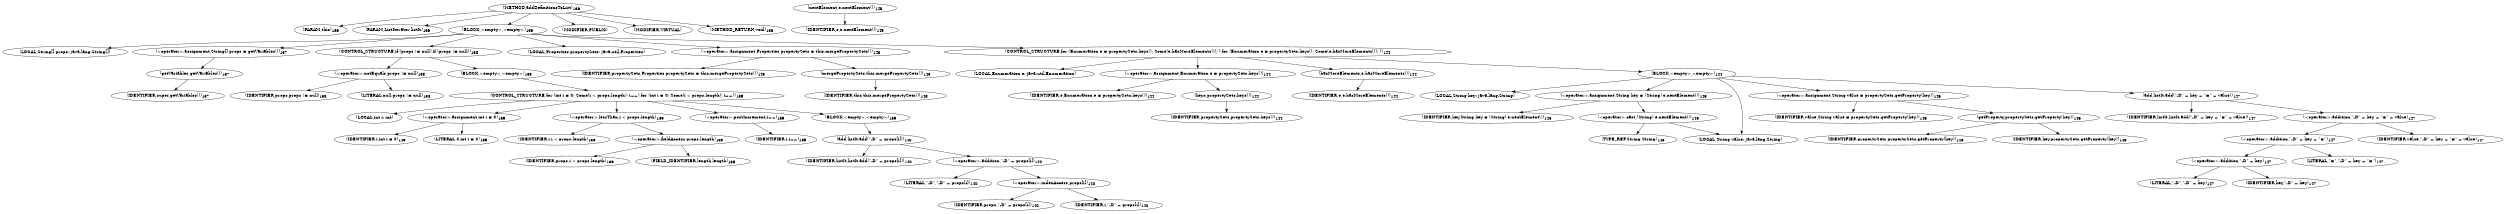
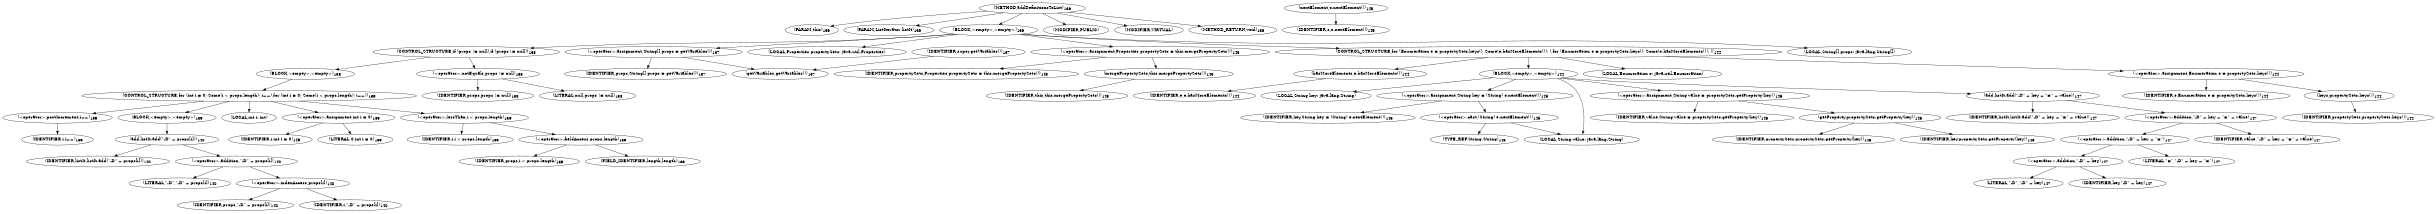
  digraph {
    n1 [label=<(METHOD,addDefinitionsToList)<SUB>136</SUB>>]
    n2 [label=<(PARAM,this)<SUB>136</SUB>>]
    n3 [label=<(PARAM,ListIterator listIt)<SUB>136</SUB>>]
    n4 [label=<(BLOCK,&lt;empty&gt;,&lt;empty&gt;)<SUB>136</SUB>>]
    n5 [label=<(MODIFIER,PUBLIC)>]
    n6 [label=<(MODIFIER,VIRTUAL)>]
    n7 [label=<(METHOD_RETURN,void)<SUB>136</SUB>>]
    n8 [label=<(LOCAL,String[] props: java.lang.String[])>]
    n9 [label=<(&lt;operator&gt;.assignment,String[] props = getVariables())<SUB>137</SUB>>]
    n10 [label=<(CONTROL_STRUCTURE,if (props != null),if (props != null))<SUB>138</SUB>>]
    n11 [label=<(LOCAL,Properties propertySets: java.util.Properties)>]
    n12 [label=<(&lt;operator&gt;.assignment,Properties propertySets = this.mergePropertySets())<SUB>143</SUB>>]
    n13 [label=<(CONTROL_STRUCTURE,for (Enumeration e = propertySets.keys(); Some(e.hasMoreElements()); ),for (Enumeration e = propertySets.keys(); Some(e.hasMoreElements()); ))<SUB>144</SUB>>]
+   n14 [label=<(IDENTIFIER,props,String[] props = getVariables())<SUB>137</SUB>>]
    n15 [label=<(getVariables,getVariables())<SUB>137</SUB>>]
    n16 [label=<(&lt;operator&gt;.notEquals,props != null)<SUB>138</SUB>>]
    n17 [label=<(BLOCK,&lt;empty&gt;,&lt;empty&gt;)<SUB>138</SUB>>]
    n18 [label=<(IDENTIFIER,propertySets,Properties propertySets = this.mergePropertySets())<SUB>143</SUB>>]
    n19 [label=<(mergePropertySets,this.mergePropertySets())<SUB>143</SUB>>]
    n20 [label=<(LOCAL,Enumeration e: java.util.Enumeration)>]
    n21 [label=<(&lt;operator&gt;.assignment,Enumeration e = propertySets.keys())<SUB>144</SUB>>]
    n22 [label=<(hasMoreElements,e.hasMoreElements())<SUB>144</SUB>>]
    n23 [label=<(BLOCK,&lt;empty&gt;,&lt;empty&gt;)<SUB>144</SUB>>]
    n24 [label=<(IDENTIFIER,super,getVariables())<SUB>137</SUB>>]
    n25 [label=<(IDENTIFIER,props,props != null)<SUB>138</SUB>>]
    n26 [label=<(LITERAL,null,props != null)<SUB>138</SUB>>]
    n27 [label=<(CONTROL_STRUCTURE,for (int i = 0; Some(i &lt; props.length); i++),for (int i = 0; Some(i &lt; props.length); i++))<SUB>139</SUB>>]
    n28 [label=<(LOCAL,int i: int)>]
    n29 [label=<(&lt;operator&gt;.assignment,int i = 0)<SUB>139</SUB>>]
    n30 [label=<(&lt;operator&gt;.lessThan,i &lt; props.length)<SUB>139</SUB>>]
    n31 [label=<(&lt;operator&gt;.postIncrement,i++)<SUB>139</SUB>>]
    n32 [label=<(BLOCK,&lt;empty&gt;,&lt;empty&gt;)<SUB>139</SUB>>]
    n33 [label=<(IDENTIFIER,i,int i = 0)<SUB>149</SUB>>]
    n34 [label=<(LITERAL,0,int i = 0)<SUB>139</SUB>>]
    n35 [label=<(IDENTIFIER,i,i &lt; props.length)<SUB>139</SUB>>]
    n36 [label=<(&lt;operator&gt;.fieldAccess,props.length)<SUB>139</SUB>>]
    n37 [label=<(IDENTIFIER,i,i++)<SUB>139</SUB>>]
    n38 [label=<(add,listIt.add(&quot;-D&quot; + props[i]))<SUB>140</SUB>>]
    n39 [label=<(IDENTIFIER,props,i &lt; props.length)<SUB>139</SUB>>]
    n40 [label=<(FIELD_IDENTIFIER,length,length)<SUB>139</SUB>>]
    n41 [label=<(IDENTIFIER,listIt,listIt.add(&quot;-D&quot; + props[i]))<SUB>140</SUB>>]
    n42 [label=<(&lt;operator&gt;.addition,&quot;-D&quot; + props[i])<SUB>140</SUB>>]
    n43 [label=<(LITERAL,&quot;-D&quot;,&quot;-D&quot; + props[i])<SUB>140</SUB>>]
    n44 [label=<(&lt;operator&gt;.indexAccess,props[i])<SUB>140</SUB>>]
    n45 [label=<(IDENTIFIER,props,&quot;-D&quot; + props[i])<SUB>140</SUB>>]
    n46 [label=<(IDENTIFIER,i,&quot;-D&quot; + props[i])<SUB>140</SUB>>]
    n47 [label=<(IDENTIFIER,this,this.mergePropertySets())<SUB>143</SUB>>]
    n48 [label=<(IDENTIFIER,e,Enumeration e = propertySets.keys())<SUB>144</SUB>>]
    n49 [label=<(keys,propertySets.keys())<SUB>144</SUB>>]
    n50 [label=<(IDENTIFIER,e,e.hasMoreElements())<SUB>144</SUB>>]
    n51 [label=<(LOCAL,String key: java.lang.String)>]
    n52 [label=<(&lt;operator&gt;.assignment,String key = (String) e.nextElement())<SUB>145</SUB>>]
    n53 [label=<(LOCAL,String value: java.lang.String)>]
    n54 [label=<(&lt;operator&gt;.assignment,String value = propertySets.getProperty(key))<SUB>146</SUB>>]
    n55 [label=<(add,listIt.add(&quot;-D&quot; + key + &quot;=&quot; + value))<SUB>147</SUB>>]
    n56 [label=<(IDENTIFIER,propertySets,propertySets.keys())<SUB>144</SUB>>]
    n57 [label=<(IDENTIFIER,key,String key = (String) e.nextElement())<SUB>145</SUB>>]
    n58 [label=<(&lt;operator&gt;.cast,(String) e.nextElement())<SUB>145</SUB>>]
    n59 [label=<(IDENTIFIER,value,String value = propertySets.getProperty(key))<SUB>146</SUB>>]
    n60 [label=<(getProperty,propertySets.getProperty(key))<SUB>146</SUB>>]
    n61 [label=<(IDENTIFIER,listIt,listIt.add(&quot;-D&quot; + key + &quot;=&quot; + value))<SUB>147</SUB>>]
    n62 [label=<(&lt;operator&gt;.addition,&quot;-D&quot; + key + &quot;=&quot; + value)<SUB>147</SUB>>]
    n63 [label=<(TYPE_REF,String,String)<SUB>145</SUB>>]
    n64 [label=<(nextElement,e.nextElement())<SUB>145</SUB>>]
    n65 [label=<(IDENTIFIER,e,e.nextElement())<SUB>145</SUB>>]
    n66 [label=<(IDENTIFIER,propertySets,propertySets.getProperty(key))<SUB>146</SUB>>]
    n67 [label=<(IDENTIFIER,key,propertySets.getProperty(key))<SUB>146</SUB>>]
    n68 [label=<(&lt;operator&gt;.addition,&quot;-D&quot; + key + &quot;=&quot;)<SUB>147</SUB>>]
    n69 [label=<(IDENTIFIER,value,&quot;-D&quot; + key + &quot;=&quot; + value)<SUB>147</SUB>>]
    n70 [label=<(&lt;operator&gt;.addition,&quot;-D&quot; + key)<SUB>147</SUB>>]
    n71 [label=<(LITERAL,&quot;=&quot;,&quot;-D&quot; + key + &quot;=&quot;)<SUB>147</SUB>>]
    n72 [label=<(LITERAL,&quot;-D&quot;,&quot;-D&quot; + key)<SUB>147</SUB>>]
    n73 [label=<(IDENTIFIER,key,&quot;-D&quot; + key)<SUB>147</SUB>>]
    n1 -> n2
    n1 -> n3
    n1 -> n4
    n1 -> n5
    n1 -> n6
    n1 -> n7
    n4 -> n8
    n4 -> n9
    n4 -> n10
    n4 -> n11
    n4 -> n12
    n4 -> n13
+   n9 -> n14
    n9 -> n15
    n10 -> n16
    n10 -> n17
    n12 -> n18
    n12 -> n19
    n13 -> n20
    n13 -> n21
    n13 -> n22
    n13 -> n23
-   n15 -> n24
+   n24 -> n15
    n16 -> n25
    n16 -> n26
    n17 -> n27
    n19 -> n47
    n21 -> n48
    n21 -> n49
    n22 -> n50
    n23 -> n51
    n23 -> n52
    n23 -> n53
    n23 -> n54
    n23 -> n55
    n27 -> n28
    n27 -> n29
    n27 -> n30
    n27 -> n31
    n27 -> n32
    n29 -> n33
    n29 -> n34
    n30 -> n35
    n30 -> n36
    n31 -> n37
    n32 -> n38
    n36 -> n39
    n36 -> n40
    n38 -> n41
    n38 -> n42
    n42 -> n43
    n42 -> n44
    n44 -> n45
    n44 -> n46
    n49 -> n56
    n52 -> n57
    n52 -> n58
    n54 -> n59
    n54 -> n60
    n55 -> n61
    n55 -> n62
    n58 -> n53
    n58 -> n63
    n60 -> n66
    n60 -> n67
    n62 -> n68
    n62 -> n69
    n64 -> n65
    n68 -> n70
    n68 -> n71
    n70 -> n72
    n70 -> n73
  }
